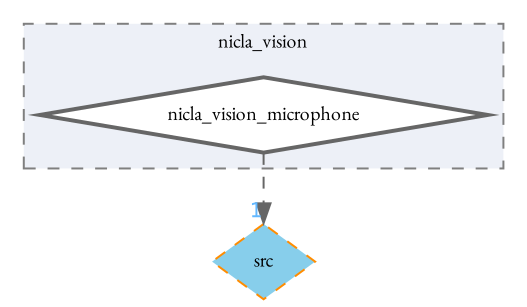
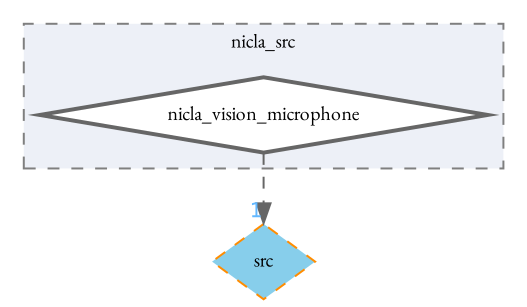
  digraph {
    compound=true
    fontname="EB Garamond"
    node [fontname="EB Garamond" fontsize=10 shape=diamond]
    n1 [color=gray40 fillcolor=white height=0.2 label=nicla_vision_microphone style="filled,bold" width=0.4]
    n2 [color=darkorange fillcolor=skyblue height=0.2 label=src style="filled,dashed" width=0.4]
    subgraph cluster_1 {
      bgcolor="#edf0f7"
      fontsize=10
-     label=nicla_vision
+     label=nicla_src
      pencolor=grey50
      style="filled,dashed"
      n1
    }
    n1 -> n2 [color=gray40 fontcolor=steelblue1 fontname="EB Garamond" fontsize=10 headlabel=1 labeldistance=1.5 labelfontname=Helvetica labelfontsize=10 style=dashed]
  }
